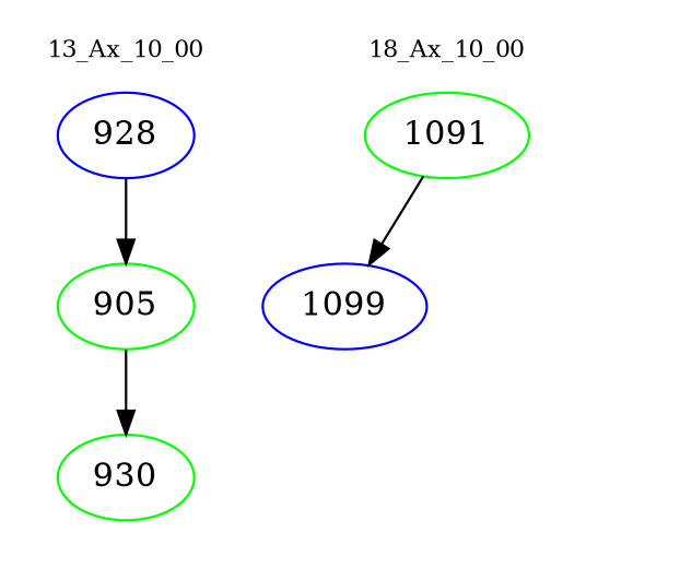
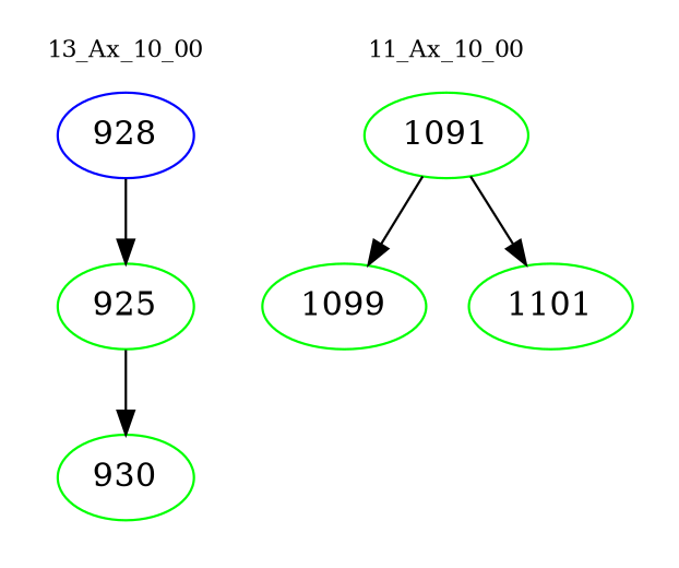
  digraph {
    node [color=green]
    edge [color=black]
-   n1 [label=905]
+   n1 [label=925]
    n2 [color=blue label=928]
    n3 [label=930]
    n4 [label=1091]
-   n5 [color=blue label=1099]
+   n5 [label=1099]
+   n6 [label=1101]
    subgraph cluster_1 {
      color=white
      fontsize=10
      label="13_Ax_10_00"
      n1
      n2
      n3
    }
    subgraph cluster_2 {
      color=white
      fontsize=10
-     label="18_Ax_10_00"
+     label="11_Ax_10_00"
      n4
      n5
+     n6
    }
    n1 -> n3
    n2 -> n1
    n4 -> n5
+   n4 -> n6
  }
